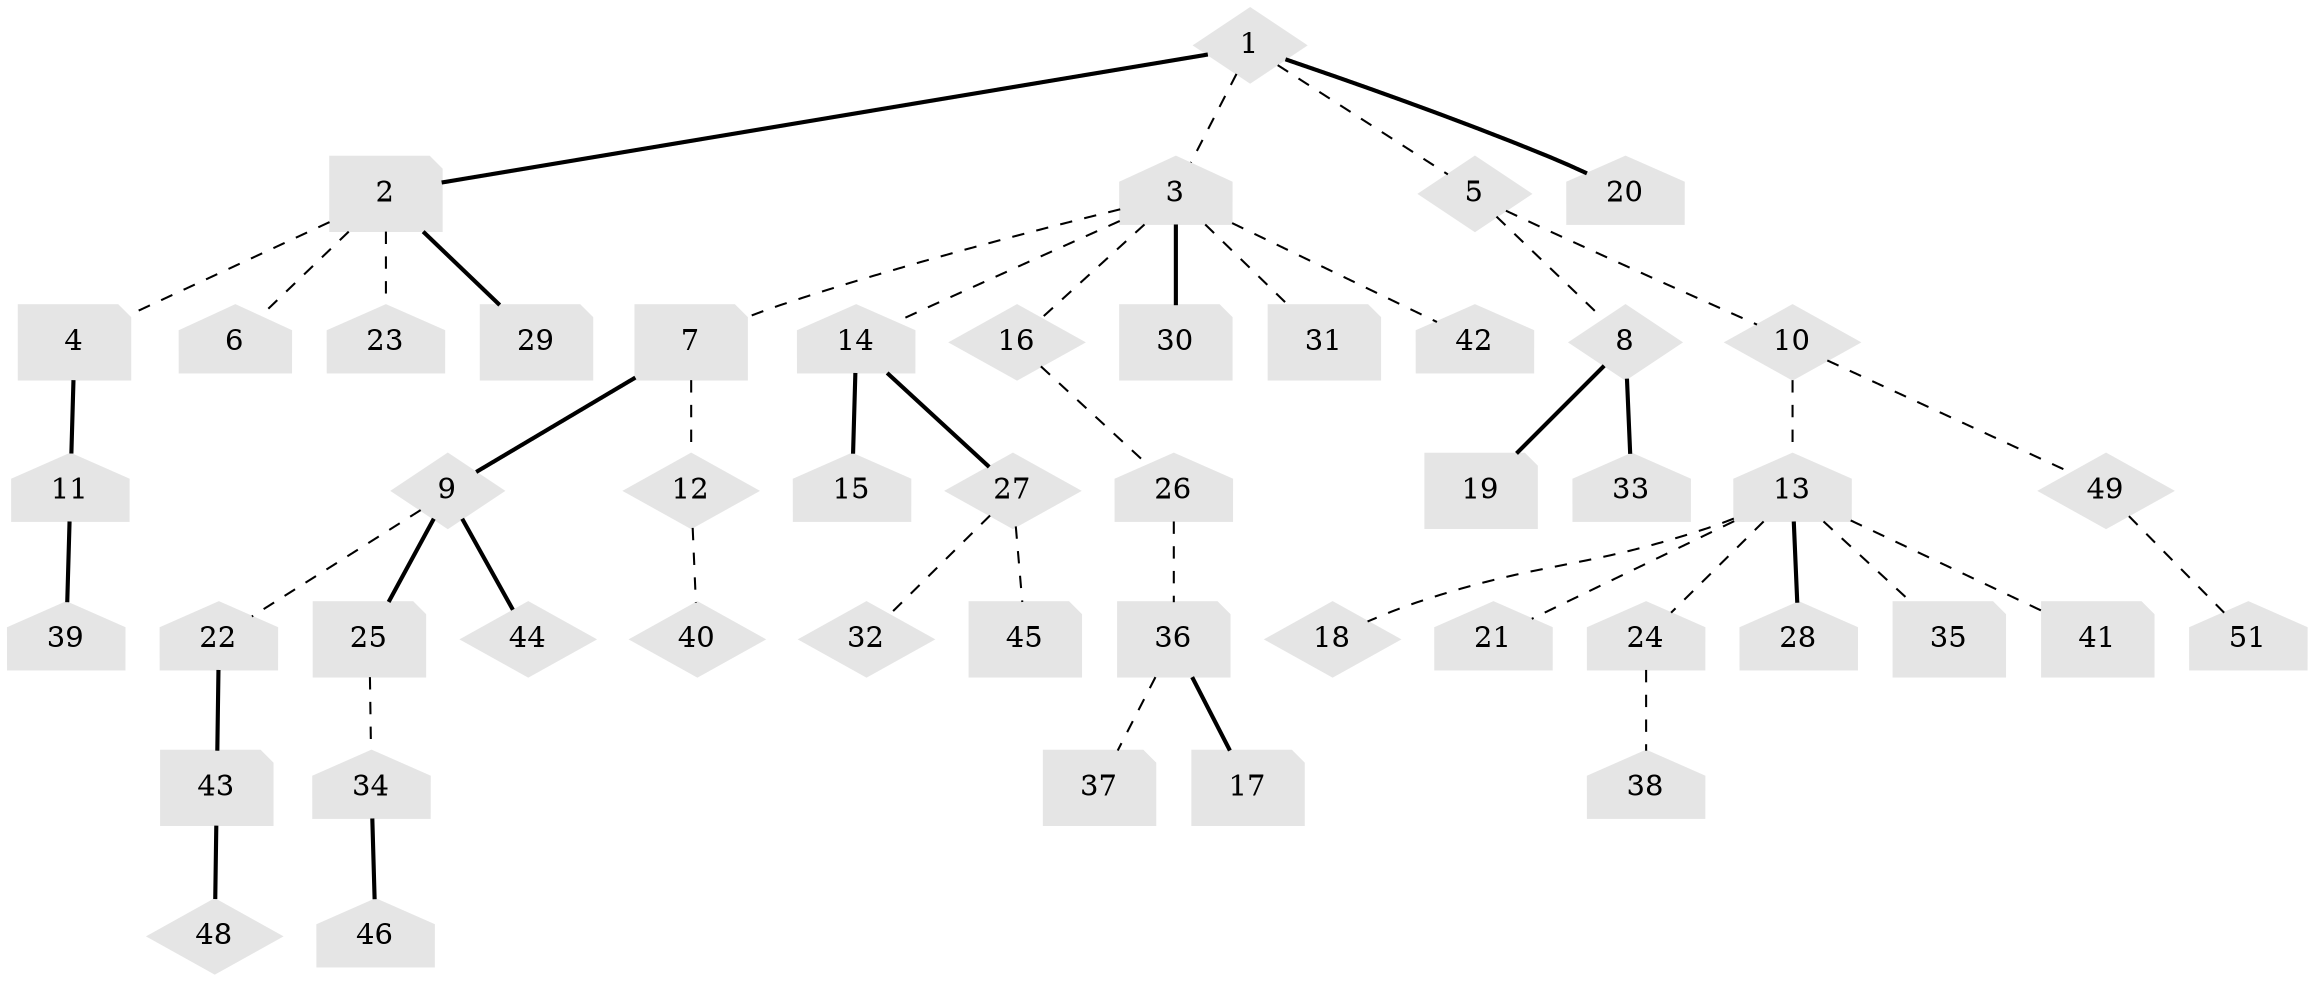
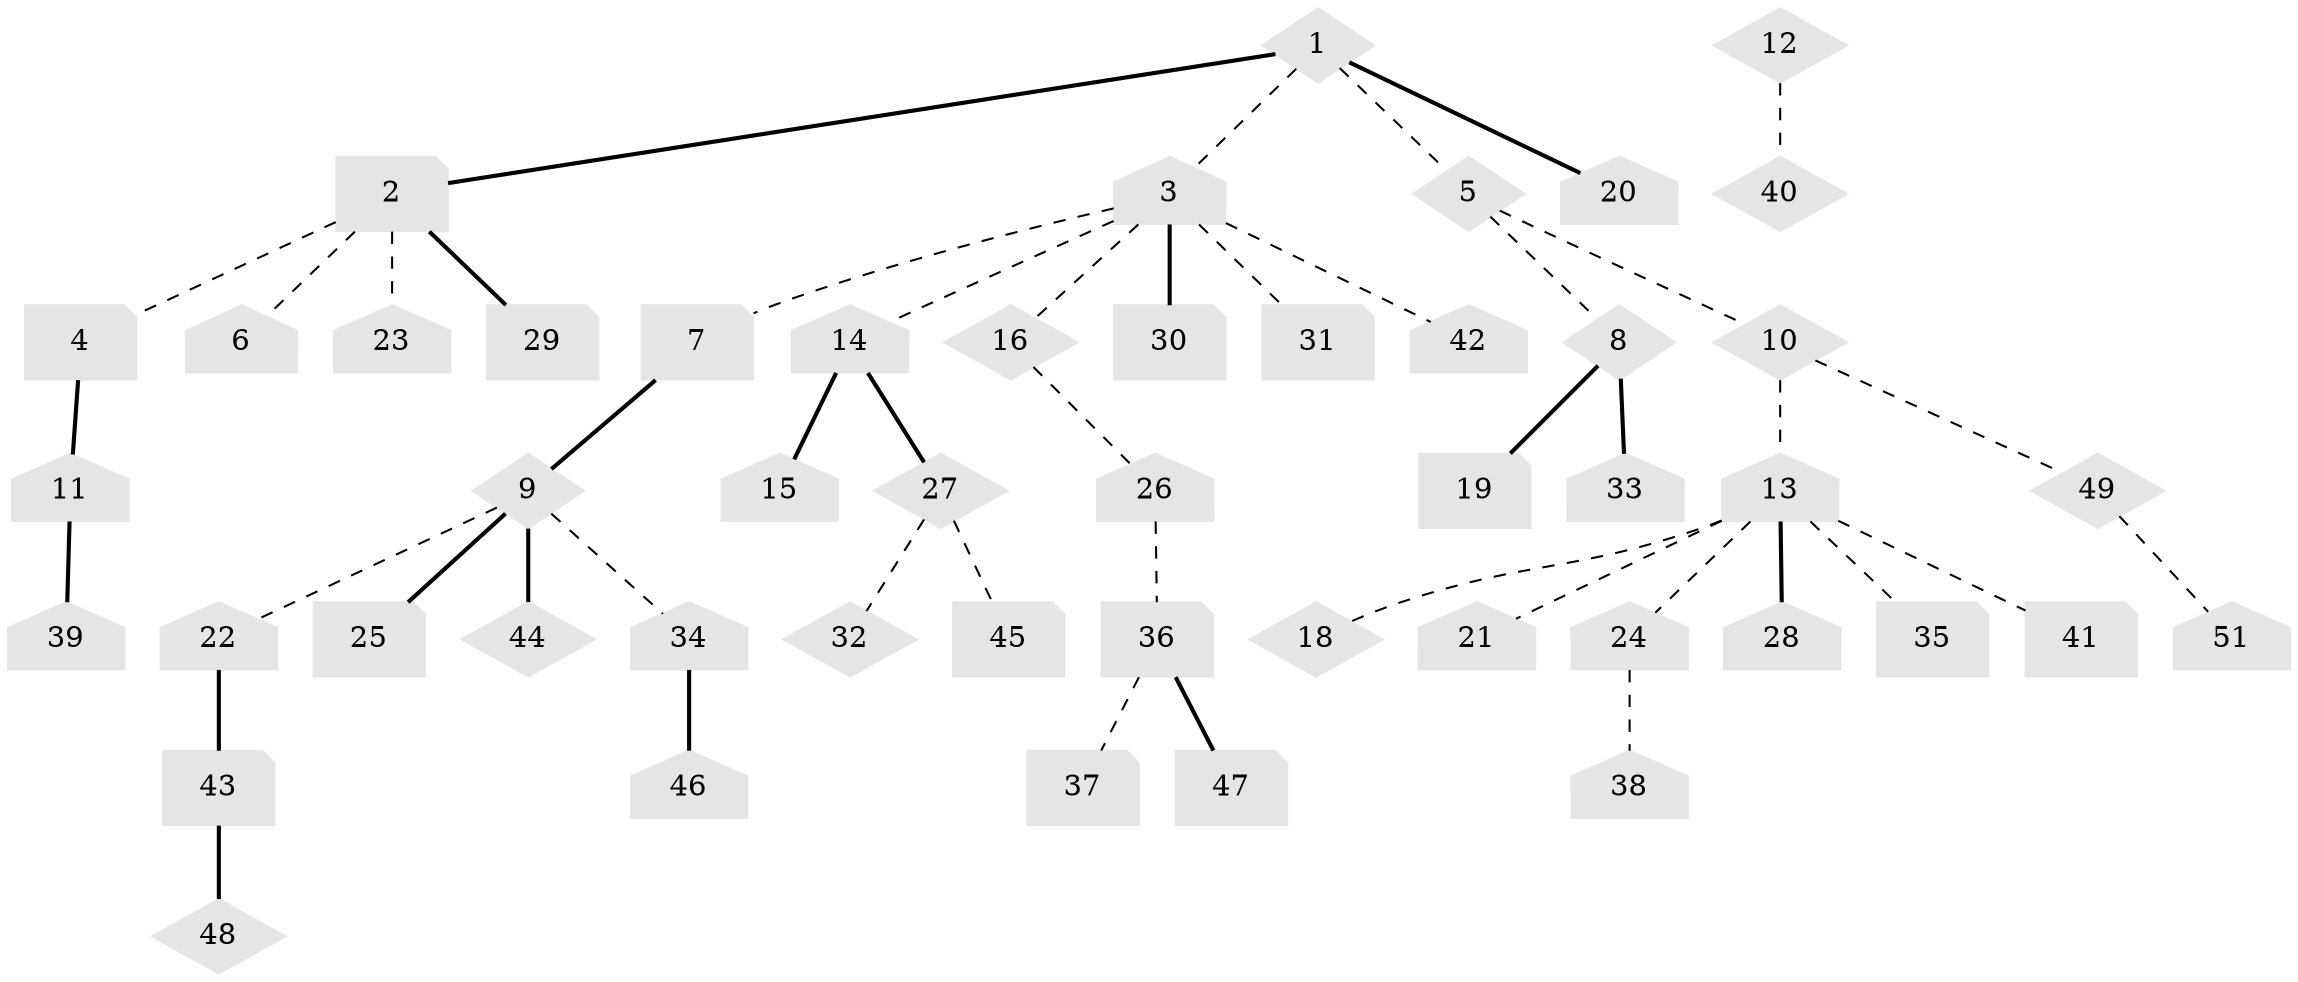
  graph {
    node [color=gray90 shape=house style=filled]
    edge [style=dashed]
    1 [shape=diamond]
    2 [shape=note]
    3
    5 [shape=diamond]
    20
    4 [shape=note]
    6
    23
    29 [shape=note]
    7 [shape=note]
    14
    16 [shape=diamond]
    30 [shape=note]
    31 [shape=note]
    42
    8 [shape=diamond]
    10 [shape=diamond]
    11
    9 [shape=diamond]
    12 [shape=diamond]
    15
    27 [shape=diamond]
    26
    39
    19 [shape=note]
    33
    13
    49 [shape=diamond]
    22
    25 [shape=note]
    44 [shape=diamond]
    40 [shape=diamond]
    43 [shape=note]
    34
    18 [shape=diamond]
    21
    24
    28
    35 [shape=note]
    41 [shape=note]
    51
    38
    32 [shape=diamond]
    45 [shape=note]
    36 [shape=note]
    48 [shape=diamond]
    46
    37 [shape=note]
-   47 [shape=note label=17]
+   47 [shape=note]
    1 -- 2 [style=bold]
    1 -- 3
    1 -- 5
    1 -- 20 [style=bold]
    2 -- 4
    2 -- 6
    2 -- 23
    2 -- 29 [style=bold]
    3 -- 7
    3 -- 14
    3 -- 16
    3 -- 30 [style=bold]
    3 -- 31
    3 -- 42
    5 -- 8
    5 -- 10
    4 -- 11 [style=bold]
    7 -- 9 [style=bold]
-   7 -- 12
    14 -- 15 [style=bold]
    14 -- 27 [style=bold]
    16 -- 26
    8 -- 19 [style=bold]
    8 -- 33 [style=bold]
    10 -- 13
    10 -- 49
    11 -- 39 [style=bold]
    9 -- 22
    9 -- 25 [style=bold]
    9 -- 44 [style=bold]
    12 -- 40
    27 -- 32
    27 -- 45
    26 -- 36
    13 -- 18
    13 -- 21
    13 -- 24
    13 -- 28 [style=bold]
    13 -- 35
    13 -- 41
    49 -- 51
    22 -- 43 [style=bold]
-   25 -- 34
+   9 -- 34
    43 -- 48 [style=bold]
    34 -- 46 [style=bold]
    24 -- 38
    36 -- 37
    36 -- 47 [style=bold]
  }
